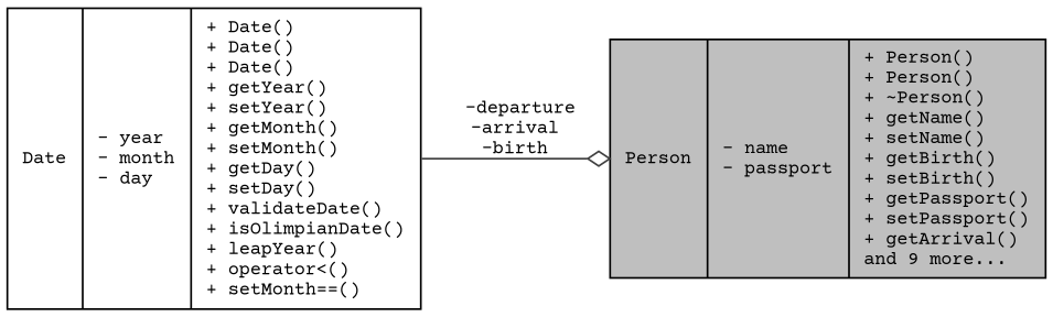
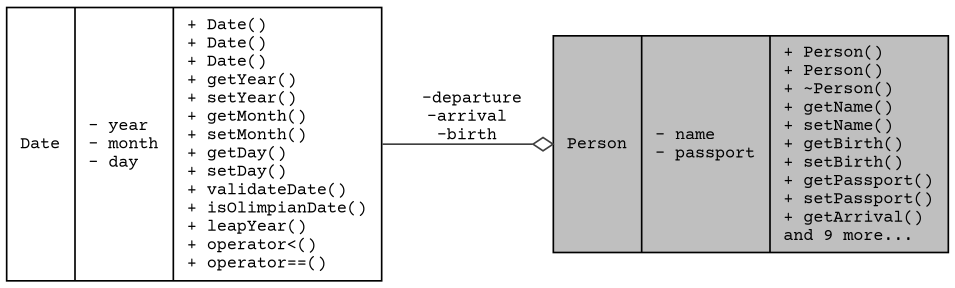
  digraph {
    rankdir=LR
    fontname="Courier Prime"
    node [color=black fontname="Courier Prime" fontsize=10 shape=record style=filled]
    n1 [fillcolor=grey75 fontcolor=black height=0.2 label="{Person\n|- name\l- passport\l|+ Person()\l+ Person()\l+ ~Person()\l+ getName()\l+ setName()\l+ getBirth()\l+ setBirth()\l+ getPassport()\l+ setPassport()\l+ getArrival()\land 9 more...\l}" width=0.4]
-   n2 [fillcolor=white height=0.2 label="{Date\n|- year\l- month\l- day\l|+ Date()\l+ Date()\l+ Date()\l+ getYear()\l+ setYear()\l+ getMonth()\l+ setMonth()\l+ getDay()\l+ setDay()\l+ validateDate()\l+ isOlimpianDate()\l+ leapYear()\l+ operator\<()\l+ setMonth==()\l}" width=0.4]
+   n2 [fillcolor=white height=0.2 label="{Date\n|- year\l- month\l- day\l|+ Date()\l+ Date()\l+ Date()\l+ getYear()\l+ setYear()\l+ getMonth()\l+ setMonth()\l+ getDay()\l+ setDay()\l+ validateDate()\l+ isOlimpianDate()\l+ leapYear()\l+ operator\<()\l+ operator==()\l}" width=0.4]
    n2 -> n1 [arrowhead=odiamond color=grey25 fontname="Courier Prime" fontsize=10 label=" -departure\n-arrival\n-birth" labelfontname=Helvetica labelfontsize=10 style=solid]
  }
